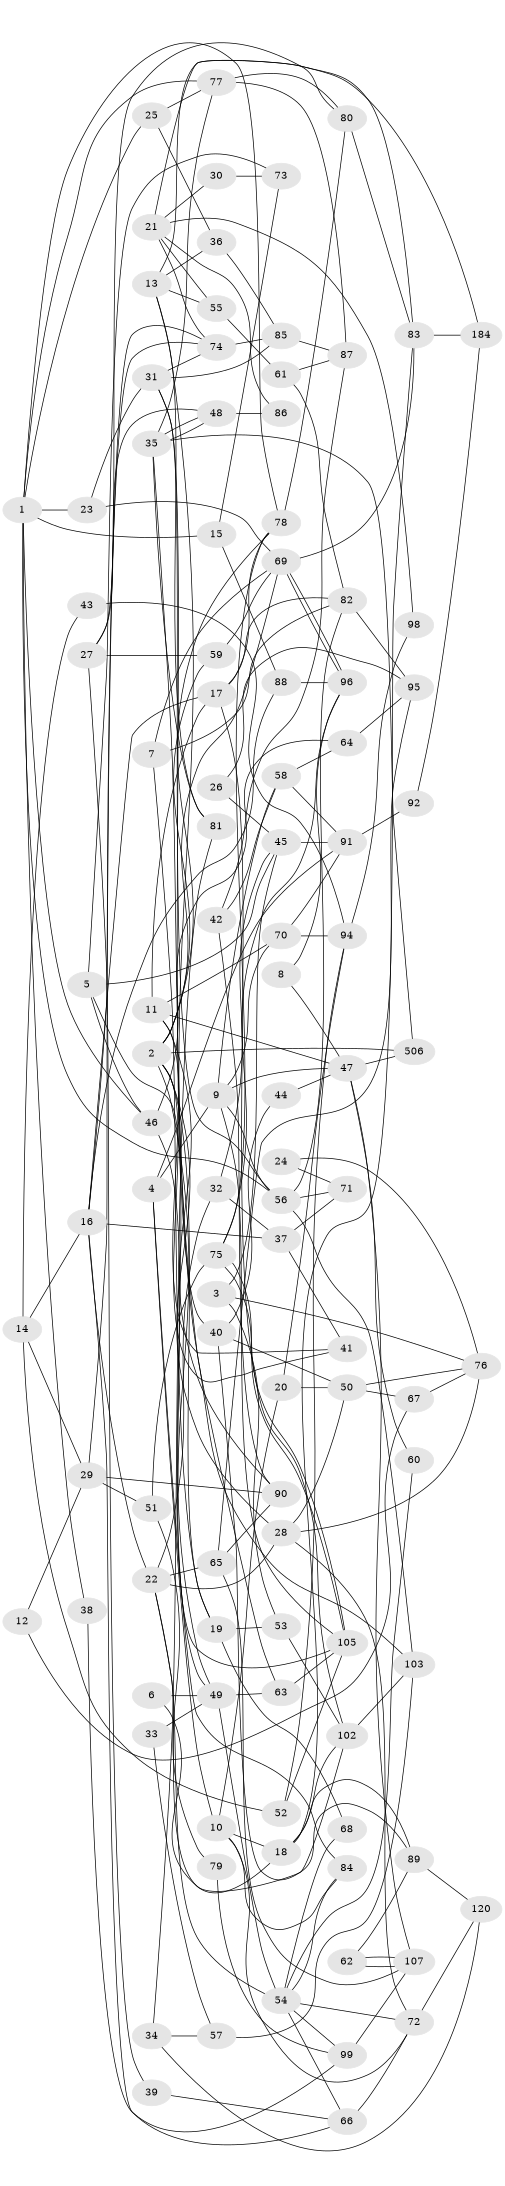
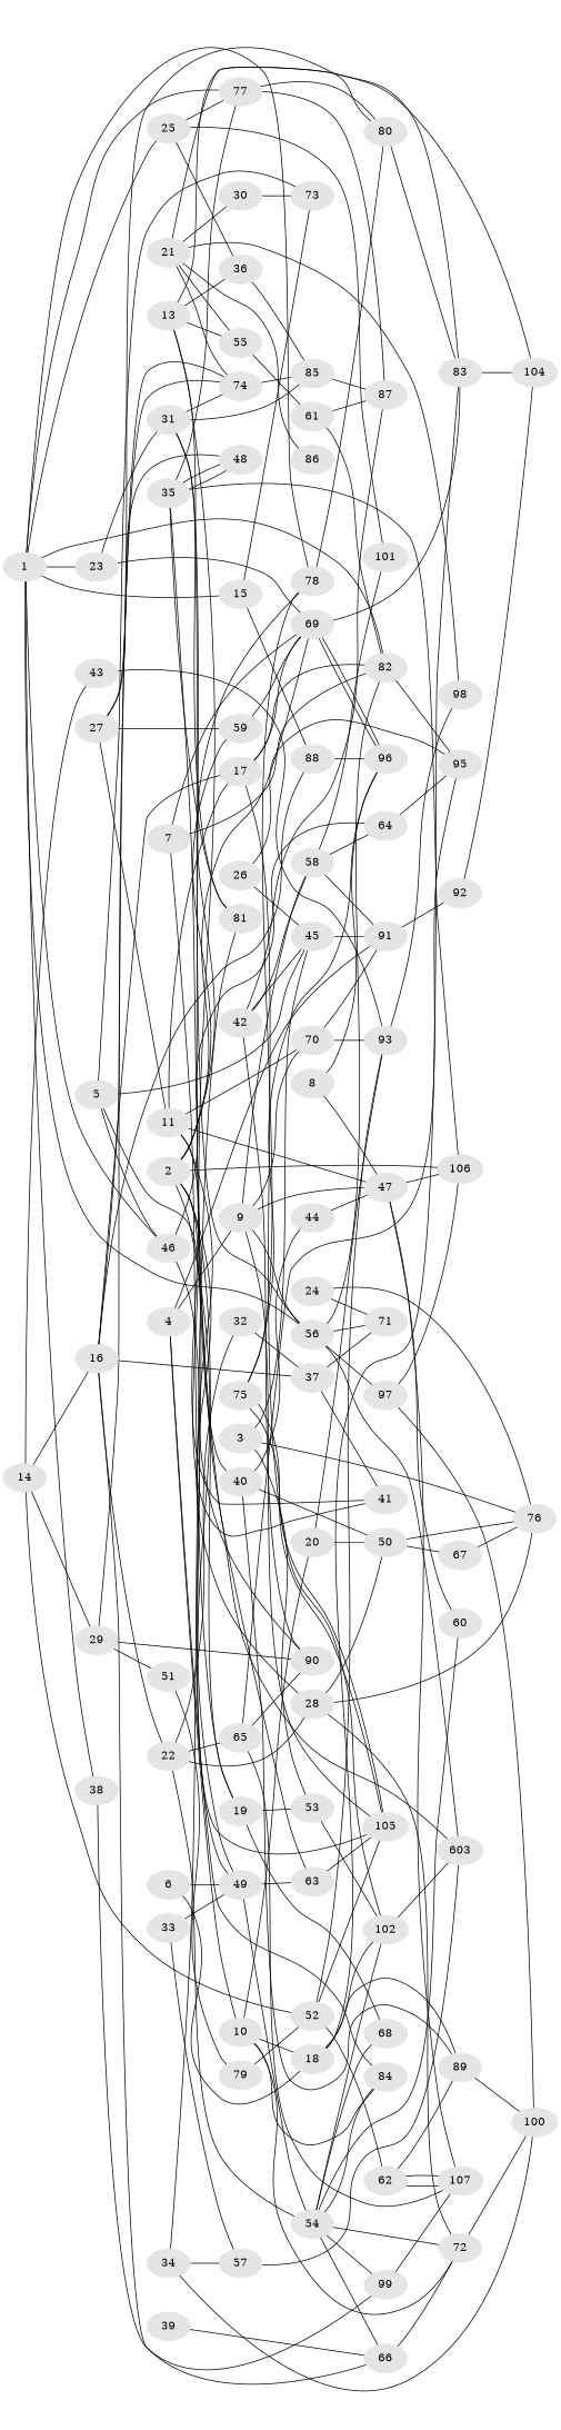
  graph {
    rankdir=LR
    node [color=gray90 style=filled]
    1
    15
    23
    25
    46
    56
    77
    78
    82
    38
    73
    88
    69
    31
    36
+   101
    49
    64
    71
-   103
+   103 [label=603]
+   97
    80
    87
    95
    2
    19
    28
    41
    59
-   106 [label=506]
+   106
    53
    68
    76
    72
    50
    63
    54
    96
    83
    3
    45
    91
    102
    4
    9
    10
    84
    105
    47
    58
    70
    18
    20
    92
    5
    6
    89
    7
    8
    60
    107
-   94
-   100 [label=120]
+   94 [label=93]
+   100
    11
    17
    90
-   12
    29
    67
    74
    51
    13
    55
    81
-   104 [label=184]
+   104
    85
    61
    14
    16
    43
    52
    22
    37
    66
    62
    32
    65
    98
    21
    30
    86
    99
    40
    24
    26
    27
    39
    48
    75
    79
    44
    33
    57
    34
    35
    42
    1 -- 15
    1 -- 23
    1 -- 25
    1 -- 46
    1 -- 56
    1 -- 77
    1 -- 78
+   1 -- 82
    1 -- 38
    15 -- 73
    15 -- 88
    23 -- 69
    23 -- 31
    25 -- 77
    25 -- 36
+   25 -- 101
    46 -- 49
    46 -- 64
    56 -- 82
    56 -- 71
    56 -- 103
+   56 -- 97
    77 -- 80
    77 -- 87
    78 -- 80
    82 -- 95
    38 -- 99
    88 -- 96
    69 -- 96
    69 -- 96
    69 -- 83
    31 -- 56
    31 -- 74
    31 -- 85
    31 -- 40
    36 -- 85
    49 -- 63
    49 -- 54
    64 -- 95
+   97 -- 106
+   97 -- 100
    80 -- 83
    2 -- 78
    2 -- 69
    2 -- 49
    2 -- 19
    2 -- 28
    2 -- 41
    2 -- 59
    2 -- 106
    19 -- 53
    19 -- 68
    28 -- 76
    28 -- 72
    28 -- 50
    59 -- 69
    53 -- 102
    72 -- 100
    50 -- 76
    50 -- 67
    63 -- 105
    54 -- 68
    54 -- 72
    54 -- 84
    54 -- 60
    54 -- 66
    54 -- 99
    83 -- 104
    3 -- 53
    3 -- 76
    3 -- 45
    45 -- 91
    91 -- 92
    102 -- 103
    4 -- 91
    4 -- 9
    4 -- 10
    4 -- 84
    9 -- 56
    9 -- 105
    9 -- 47
    9 -- 58
    9 -- 70
    10 -- 72
    10 -- 84
    10 -- 18
    10 -- 20
    47 -- 106
    47 -- 60
    47 -- 107
+   58 -- 101
    58 -- 64
    58 -- 91
    70 -- 91
    70 -- 94
    18 -- 83
    18 -- 102
    18 -- 89
    20 -- 50
    20 -- 94
    92 -- 104
    5 -- 46
    5 -- 73
    5 -- 45
    5 -- 105
    6 -- 49
    6 -- 18
    89 -- 100
    7 -- 82
    7 -- 69
    7 -- 19
    8 -- 96
    8 -- 47
    94 -- 98
    11 -- 41
    11 -- 47
    11 -- 70
    11 -- 17
    11 -- 90
-   17 -- 78
+   17 -- 69
    17 -- 82
    17 -- 102
-   12 -- 29
-   12 -- 67
    29 -- 90
    29 -- 74
    29 -- 51
    67 -- 76
    74 -- 85
-   51 -- 75
    51 -- 79
    13 -- 36
    13 -- 63
    13 -- 55
    13 -- 81
    13 -- 104
    55 -- 61
    85 -- 87
    61 -- 82
    61 -- 87
    14 -- 29
    14 -- 16
    14 -- 43
    14 -- 52
    16 -- 88
    16 -- 17
    16 -- 74
    16 -- 22
    16 -- 37
    16 -- 66
    43 -- 94
    52 -- 105
    52 -- 94
+   52 -- 62
    22 -- 28
    22 -- 54
-   22 -- 102
+   54 -- 102
    22 -- 32
    22 -- 65
    37 -- 71
    37 -- 41
    66 -- 72
    62 -- 89
    62 -- 107
    62 -- 107
-   32 -- 45
+   42 -- 45
    32 -- 37
    65 -- 95
    65 -- 107
    65 -- 90
    21 -- 83
    21 -- 74
    21 -- 55
    21 -- 98
    21 -- 30
    21 -- 86
    30 -- 73
    99 -- 107
    40 -- 50
    40 -- 89
    40 -- 44
    24 -- 71
    24 -- 76
    26 -- 95
    26 -- 45
    27 -- 80
    27 -- 59
-   27 -- 39
+   27 -- 11
    27 -- 48
    39 -- 66
-   48 -- 86
    75 -- 78
    75 -- 96
    75 -- 105
    75 -- 105
-   79 -- 99
+   79 -- 52
    44 -- 47
    33 -- 49
    33 -- 57
    57 -- 103
    34 -- 100
    34 -- 81
    34 -- 57
    35 -- 77
    35 -- 103
    35 -- 106
    35 -- 81
    35 -- 48
    35 -- 48
    42 -- 87
    42 -- 58
    42 -- 90
  }
